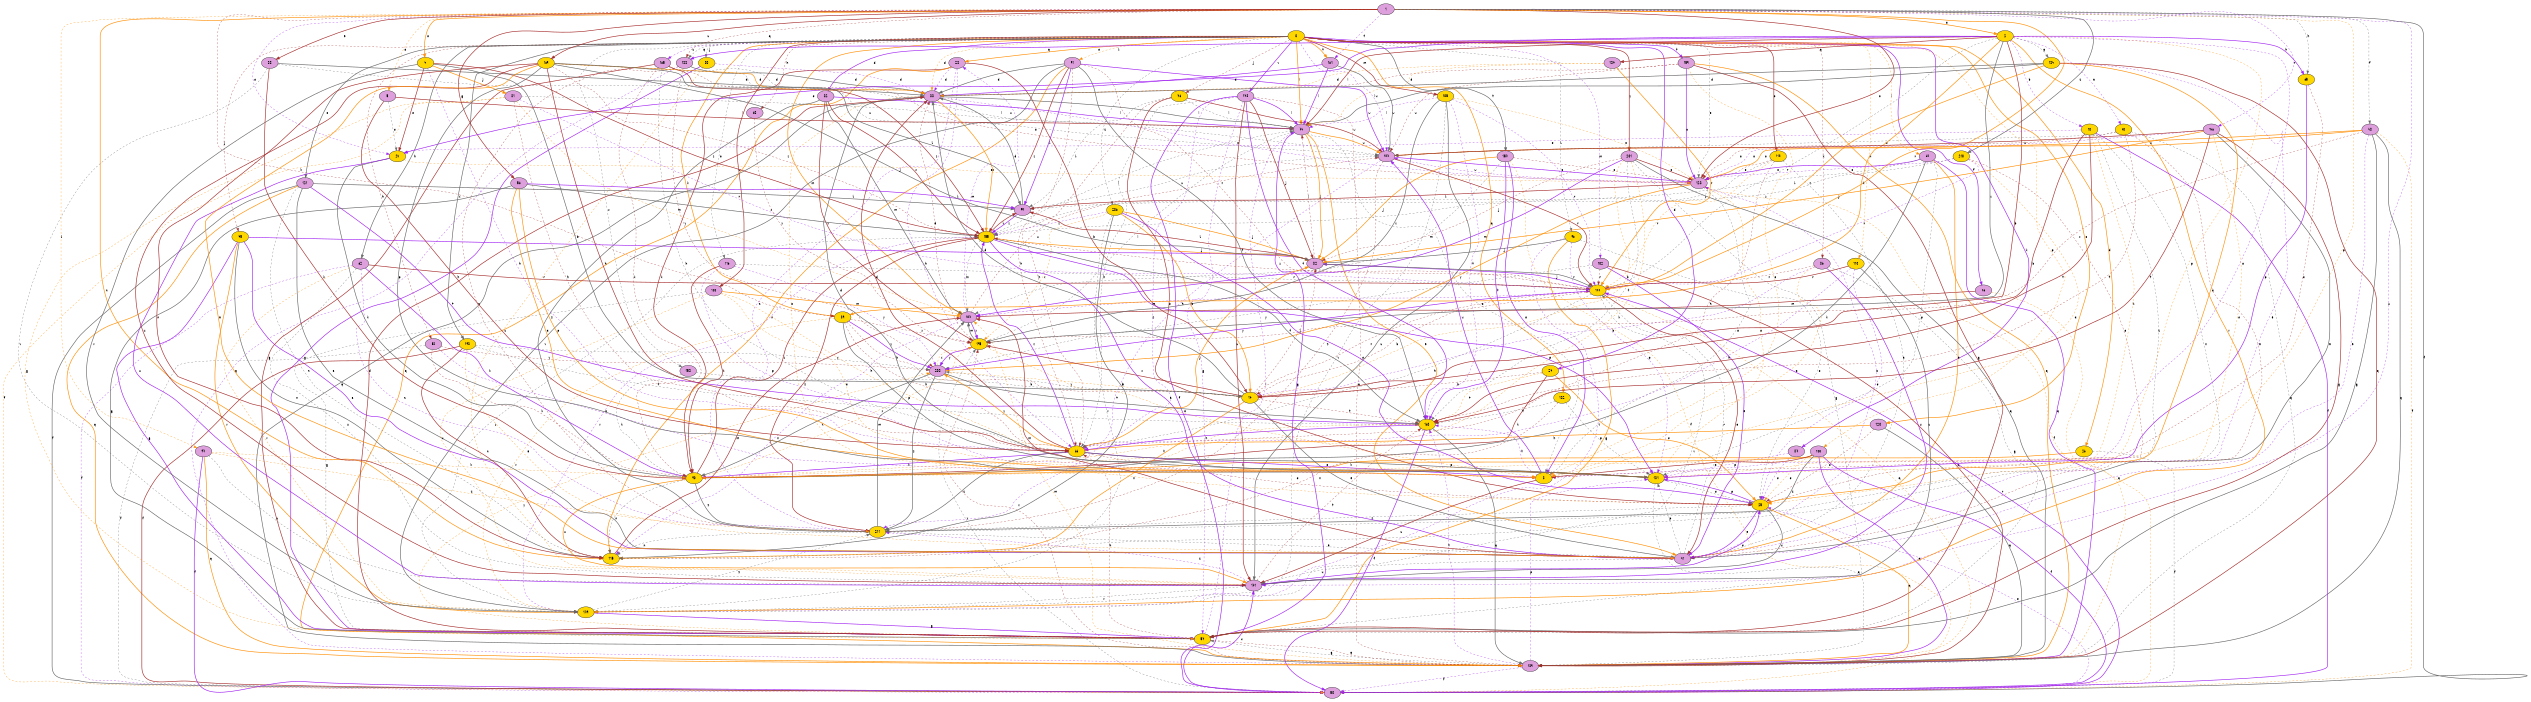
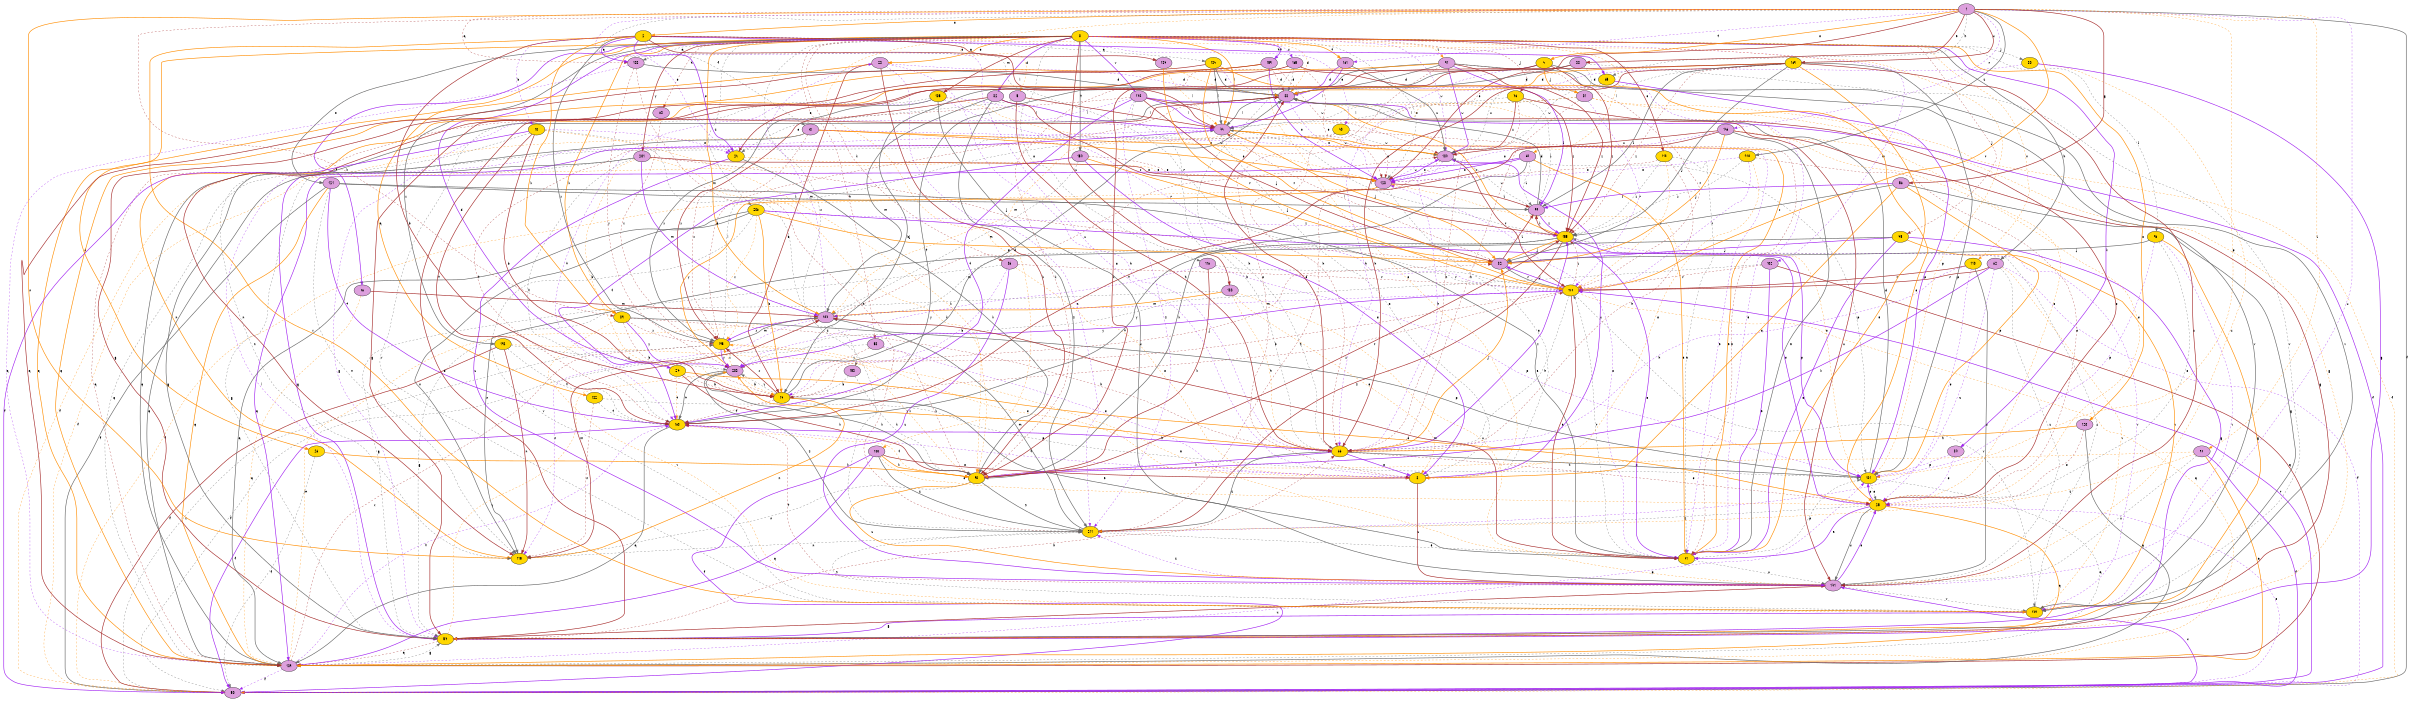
  strict digraph {
    fontname="Patrick Hand"
    node [fillcolor=plum fontname="Patrick Hand" style=filled]
    edge [color=gray40 fontname="Patrick Hand" style=bold]
    0 [fillcolor=gold]
    23
    26 [fillcolor=gold]
    27 [fillcolor=gold]
    32
    33
    46
    58
    62
    63
    68
    74
    75 [fillcolor=gold]
    76 [fillcolor=gold]
    80 [fillcolor=gold]
    86
    87
    89 [fillcolor=gold]
    91
    96 [fillcolor=gold]
    102
    105 [fillcolor=gold]
    107
    110 [fillcolor=gold]
    116
    118 [fillcolor=gold]
    120
    121
    123
    130
    132 [fillcolor=gold]
    133
    153
    157
    159
    161
    165
    178
    183
    187
    193 [fillcolor=gold]
    201
    206 [fillcolor=gold]
    17 [fillcolor=gold]
    66 [fillcolor=gold]
    90 [fillcolor=gold]
    211 [fillcolor=gold]
    139
    50
    163 [fillcolor=gold]
    25 [fillcolor=gold]
    195 [fillcolor=gold]
    155 [fillcolor=gold]
    8 [fillcolor=gold]
    203
    147 [fillcolor=gold]
    171
    179 [fillcolor=gold]
    131 [fillcolor=gold]
-   41
+   41 [fillcolor=gold]
    99
    82
    57 [fillcolor=gold]
    115 [fillcolor=gold]
    1
    2 [fillcolor=gold]
    4 [fillcolor=gold]
    5
    24 [fillcolor=gold]
    38
    48
    56
    65 [fillcolor=gold]
    97
    146
    169 [fillcolor=gold]
    210 [fillcolor=gold]
    10 [fillcolor=gold]
    40 [fillcolor=gold]
    134 [fillcolor=gold]
    137
    81
    0 -> 23 [color=darkorange label=c]
    0 -> 26 [color=darkorange label=d]
    0 -> 27 [color=purple label=d]
    0 -> 32 [color=purple label=d]
    0 -> 33 [color=darkorange label=d style=dashed]
    0 -> 46 [color=purple label=f]
    0 -> 58 [color=brown label=h style=dashed]
    0 -> 62 [label=h]
    0 -> 63 [color=brown label=h style=dashed]
    0 -> 68 [color=darkorange label=i style=dashed]
    0 -> 74 [color=darkorange label=i]
    0 -> 75 [color=brown label=j style=dashed]
    0 -> 76 [color=brown label=j style=dashed]
    0 -> 80 [label=j style=dashed]
    0 -> 86 [color=brown label=k style=dashed]
    0 -> 87 [color=purple label=k]
    0 -> 89 [color=darkorange label=k]
    0 -> 91 [color=darkorange label=l style=dashed]
    0 -> 96 [label=l style=dashed]
    0 -> 102 [color=purple label=m style=dashed]
    0 -> 105 [color=brown label=m]
    0 -> 107 [color=darkorange label=m]
    0 -> 110 [color=darkorange label=n style=dashed]
    0 -> 116 [label=o style=dashed]
    0 -> 118 [color=brown label=o]
    0 -> 120 [color=darkorange label=o]
    0 -> 121 [label=o]
    0 -> 123 [label=o style=dashed]
    0 -> 130 [color=darkorange label=p style=dashed]
    0 -> 132 [color=darkorange label=q]
    0 -> 133 [label=q style=dashed]
    0 -> 153 [label=s style=dashed]
    0 -> 157 [label=t]
    0 -> 159 [color=purple label=t]
    0 -> 161 [color=darkorange label=t]
    0 -> 165 [color=purple label=u style=dashed]
    0 -> 178 [color=purple label=v]
    0 -> 183 [color=brown label=w]
    0 -> 187 [color=purple label=w style=dashed]
    0 -> 193 [label=x]
    0 -> 201 [color=brown label=y]
    0 -> 206 [label=z style=dashed]
    23 -> 33 [color=purple label=d style=dashed]
    23 -> 17 [color=brown label=b]
    23 -> 66 [color=purple label=h style=dashed]
    23 -> 90 [color=brown label=k]
    23 -> 211 [color=purple label=z style=dashed]
    23 -> 139 [color=darkorange label=q]
    26 -> 90 [color=darkorange label=k]
    26 -> 50 [label=f style=dashed]
    27 -> 17 [color=brown label=b style=dashed]
    27 -> 90 [color=brown label=k]
    27 -> 163 [color=darkorange label=t style=dashed]
    27 -> 25 [color=darkorange label=c]
    32 -> 74 [color=purple label=i]
    32 -> 107 [label=m]
    32 -> 211 [label=z]
    32 -> 195 [color=brown label=x]
    32 -> 155 [color=brown label=s]
    33 -> 74 [label=i]
    33 -> 123 [color=purple label=o style=dashed]
    33 -> 139 [label=q]
    33 -> 25 [color=darkorange label=c style=dashed]
    33 -> 155 [color=darkorange label=s]
    46 -> 107 [color=brown label=m]
    46 -> 139 [color=darkorange label=q style=dashed]
    58 -> 90 [color=brown label=k style=dashed]
    58 -> 50 [label=f style=dashed]
    58 -> 8 [color=purple label=a style=dashed]
    58 -> 203 [color=brown label=y style=dashed]
    62 -> 90 [color=purple label=k]
    62 -> 211 [color=purple label=z style=dashed]
    62 -> 50 [color=purple label=f style=dashed]
    62 -> 147 [color=brown label=r]
    62 -> 171 [label=u style=dashed]
    62 -> 179 [color=darkorange label=v style=dashed]
    63 -> 195 [color=brown label=x style=dashed]
    68 -> 123 [color=purple label=o]
    68 -> 90 [label=k]
    68 -> 139 [color=purple label=q]
    68 -> 131 [label=p style=dashed]
    68 -> 41 [color=darkorange label=e]
    68 -> 99 [label=l style=dashed]
    74 -> 187 [color=darkorange label=w]
    74 -> 8 [label=a style=dashed]
    74 -> 41 [color=darkorange label=e]
    74 -> 82 [color=darkorange label=j]
    74 -> 57 [color=purple label=g]
    75 -> 179 [color=darkorange label=v]
    75 -> 41 [color=purple label=e]
    75 -> 82 [color=purple label=j]
    75 -> 57 [color=purple label=g]
    75 -> 115 [label=n]
    76 -> 74 [label=i style=dashed]
    76 -> 187 [color=brown label=w]
    76 -> 66 [color=brown label=h style=dashed]
    76 -> 25 [color=brown label=c]
    76 -> 99 [label=l style=dashed]
    80 -> 33 [color=purple label=d style=dashed]
    80 -> 171 [color=darkorange label=u style=dashed]
    80 -> 57 [color=purple label=g]
    86 -> 17 [color=purple label=b style=dashed]
    86 -> 8 [color=darkorange label=a style=dashed]
    86 -> 147 [color=brown label=r style=dashed]
    86 -> 171 [color=purple label=u]
    86 -> 57 [label=g style=dashed]
    87 -> 25 [color=purple label=c style=dashed]
    87 -> 131 [color=purple label=p style=dashed]
    89 -> 17 [color=brown label=b style=dashed]
    89 -> 66 [color=brown label=h style=dashed]
    89 -> 195 [color=brown label=x style=dashed]
    89 -> 203 [color=purple label=y]
    89 -> 179 [color=darkorange label=v style=dashed]
    89 -> 131 [label=p]
    91 -> 33 [label=d]
    91 -> 187 [color=purple label=w]
    91 -> 66 [color=brown label=h style=dashed]
    91 -> 163 [label=t]
    91 -> 155 [color=brown label=s]
    91 -> 147 [color=brown label=r style=dashed]
    91 -> 179 [label=v]
    91 -> 99 [color=purple label=l]
    91 -> 115 [color=darkorange label=n]
    96 -> 25 [label=c style=dashed]
    96 -> 179 [color=purple label=v style=dashed]
    96 -> 131 [color=purple label=p style=dashed]
    96 -> 82 [label=j]
    96 -> 57 [color=darkorange label=g]
    102 -> 139 [color=brown label=q]
    102 -> 203 [label=y style=dashed]
    102 -> 147 [color=brown label=r style=dashed]
    102 -> 41 [color=purple label=e]
    105 -> 74 [color=purple label=i style=dashed]
    105 -> 123 [color=darkorange label=o style=dashed]
    105 -> 163 [color=purple label=t style=dashed]
    105 -> 195 [label=x]
    105 -> 147 [color=purple label=r style=dashed]
    105 -> 171 [label=u]
    105 -> 179 [label=v style=dashed]
    107 -> 23 [color=purple label=m style=dashed]
    107 -> 187 [color=brown label=w style=dashed]
    107 -> 195 [color=purple label=x]
    107 -> 115 [color=purple label=n style=dashed]
    110 -> 66 [color=purple label=h style=dashed]
    110 -> 25 [color=purple label=c style=dashed]
    110 -> 147 [color=brown label=r]
    110 -> 171 [label=u]
    116 -> 90 [color=brown label=k]
    116 -> 203 [color=purple label=y style=dashed]
    116 -> 147 [label=r style=dashed]
    116 -> 131 [color=purple label=p style=dashed]
    118 -> 123 [color=brown label=o style=dashed]
    118 -> 66 [color=brown label=h style=dashed]
    118 -> 155 [label=s style=dashed]
    118 -> 147 [color=darkorange label=r style=dashed]
    118 -> 41 [label=e style=dashed]
    120 -> 66 [color=darkorange label=h]
    120 -> 139 [label=q]
    120 -> 25 [color=brown label=c style=dashed]
    121 -> 139 [color=darkorange label=q]
    121 -> 50 [label=f]
    121 -> 163 [color=purple label=t]
    121 -> 41 [label=e]
    121 -> 99 [label=l]
    121 -> 115 [label=n style=dashed]
    123 -> 187 [color=purple label=w style=dashed]
    123 -> 50 [color=darkorange label=f style=dashed]
    123 -> 8 [label=a style=dashed]
    123 -> 203 [color=darkorange label=y]
    123 -> 99 [color=brown label=l]
    130 -> 90 [color=darkorange label=k]
    130 -> 211 [label=z]
    130 -> 139 [color=purple label=q]
    130 -> 50 [color=purple label=f]
    130 -> 25 [color=darkorange label=c style=dashed]
    130 -> 8 [color=brown label=a]
    132 -> 163 [label=t style=dashed]
    132 -> 131 [label=p style=dashed]
    132 -> 115 [color=brown label=n style=dashed]
    133 -> 33 [label=d]
    133 -> 211 [color=brown label=z style=dashed]
    133 -> 139 [color=purple label=q style=dashed]
    133 -> 203 [color=brown label=y style=dashed]
    153 -> 17 [label=b style=dashed]
    153 -> 90 [label=k style=dashed]
    157 -> 107 [label=m style=dashed]
    157 -> 123 [color=brown label=o style=dashed]
    157 -> 50 [color=darkorange label=f style=dashed]
    157 -> 163 [color=purple label=t]
    157 -> 8 [color=purple label=a]
    157 -> 82 [color=darkorange label=j]
    159 -> 33 [color=brown label=d style=dashed]
    159 -> 123 [color=purple label=o]
    159 -> 187 [color=brown label=w style=dashed]
    159 -> 139 [color=darkorange label=q]
    159 -> 8 [color=darkorange label=a style=dashed]
    159 -> 57 [color=brown label=g]
    161 -> 33 [color=purple label=d]
    161 -> 74 [color=purple label=i]
    161 -> 187 [label=w]
    165 -> 33 [label=d style=dashed]
    165 -> 123 [color=brown label=o style=dashed]
    165 -> 66 [label=h style=dashed]
    165 -> 90 [color=brown label=k style=dashed]
    165 -> 155 [color=brown label=s]
    165 -> 57 [color=brown label=g]
    178 -> 74 [color=purple label=i]
    178 -> 66 [label=h style=dashed]
    178 -> 211 [color=purple label=z style=dashed]
    178 -> 139 [color=brown label=q style=dashed]
    178 -> 50 [color=purple label=f]
    178 -> 163 [color=purple label=t]
    178 -> 171 [color=brown label=u]
    178 -> 82 [color=brown label=j]
    178 -> 57 [color=purple label=g style=dashed]
    183 -> 107 [color=darkorange label=m]
    183 -> 66 [color=darkorange label=h style=dashed]
    183 -> 8 [color=darkorange label=a style=dashed]
    183 -> 171 [color=darkorange label=u style=dashed]
    183 -> 57 [label=g style=dashed]
    187 -> 123 [color=purple label=o]
    187 -> 66 [color=purple label=h style=dashed]
    187 -> 211 [color=brown label=z style=dashed]
    187 -> 147 [color=brown label=r]
    193 -> 50 [color=brown label=f]
    193 -> 163 [label=t style=dashed]
    193 -> 203 [label=y style=dashed]
    193 -> 41 [color=darkorange label=e style=dashed]
    193 -> 115 [color=brown label=n]
    201 -> 107 [color=purple label=m]
    201 -> 123 [color=brown label=o]
    201 -> 17 [color=darkorange label=b style=dashed]
    201 -> 90 [color=darkorange label=k style=dashed]
    201 -> 139 [label=q]
    201 -> 163 [label=t style=dashed]
    201 -> 82 [color=brown label=j style=dashed]
    201 -> 57 [label=g style=dashed]
    206 -> 17 [color=darkorange label=b]
-   48 -> 139 [label=q]
+   206 -> 139 [label=q]
    206 -> 25 [color=purple label=c]
    206 -> 195 [color=darkorange label=x style=dashed]
    206 -> 155 [color=purple label=s style=dashed]
    206 -> 179 [label=v style=dashed]
    206 -> 82 [color=darkorange label=j]
    206 -> 115 [label=n]
    17 -> 33 [label=d]
    17 -> 163 [color=brown label=t style=dashed]
    17 -> 195 [color=brown label=x]
    17 -> 203 [label=y style=dashed]
    17 -> 147 [color=brown label=r style=dashed]
    17 -> 41 [label=e]
    17 -> 82 [color=brown label=j style=dashed]
    17 -> 115 [color=darkorange label=n]
    66 -> 33 [color=brown label=d]
    66 -> 90 [color=purple label=k]
    66 -> 211 [label=z]
    66 -> 25 [color=brown label=c style=dashed]
    66 -> 155 [color=purple label=s]
    66 -> 8 [color=purple label=a]
    66 -> 203 [color=darkorange label=y]
    66 -> 131 [label=p]
    66 -> 82 [color=darkorange label=j]
    90 -> 211 [label=z]
    90 -> 163 [color=darkorange label=t style=dashed]
    90 -> 195 [color=darkorange label=x style=dashed]
    90 -> 155 [color=brown label=s]
    90 -> 171 [color=darkorange label=u]
    90 -> 115 [label=n style=dashed]
    211 -> 107 [label=m]
    211 -> 41 [label=e style=dashed]
    211 -> 115 [label=n style=dashed]
    139 -> 107 [color=darkorange label=m style=dashed]
    139 -> 50 [color=purple label=f style=dashed]
    139 -> 163 [color=purple label=t style=dashed]
    139 -> 195 [color=brown label=x style=dashed]
    139 -> 131 [color=purple label=p style=dashed]
    139 -> 57 [label=g style=dashed]
    50 -> 25 [color=purple label=c style=dashed]
    50 -> 195 [label=x style=dashed]
    50 -> 147 [color=purple label=r]
    50 -> 171 [color=purple label=u]
    163 -> 66 [color=purple label=h]
    163 -> 139 [label=q]
    163 -> 50 [color=purple label=f]
    25 -> 211 [label=z style=dashed]
    25 -> 139 [color=darkorange label=q]
    25 -> 171 [label=u]
    25 -> 131 [color=purple label=p]
    25 -> 41 [color=purple label=e]
    195 -> 33 [color=brown label=d style=dashed]
    195 -> 74 [label=i style=dashed]
    195 -> 107 [label=m]
    195 -> 8 [color=darkorange label=a style=dashed]
    195 -> 203 [color=purple label=y]
    155 -> 74 [label=i style=dashed]
    155 -> 107 [label=m style=dashed]
    155 -> 211 [color=brown label=z]
    155 -> 163 [label=t]
    155 -> 179 [color=purple label=v style=dashed]
    155 -> 131 [color=purple label=p]
    155 -> 41 [color=purple label=e]
    155 -> 99 [color=brown label=l]
    155 -> 82 [color=darkorange label=j]
    8 -> 187 [color=purple label=w]
    8 -> 163 [color=purple label=t style=dashed]
    8 -> 171 [color=brown label=u]
    203 -> 17 [color=darkorange label=b style=dashed]
    203 -> 90 [label=k]
    203 -> 211 [label=z]
    203 -> 163 [label=t]
    203 -> 195 [color=darkorange label=x style=dashed]
    147 -> 107 [color=purple label=m style=dashed]
    147 -> 17 [color=brown label=b style=dashed]
    147 -> 66 [label=h style=dashed]
    147 -> 139 [color=darkorange label=q style=dashed]
    147 -> 155 [color=brown label=s style=dashed]
    147 -> 203 [color=purple label=y]
    147 -> 179 [label=v style=dashed]
    147 -> 41 [color=brown label=e]
    147 -> 82 [color=purple label=j]
    171 -> 211 [color=purple label=z style=dashed]
    171 -> 163 [color=brown label=t style=dashed]
    171 -> 25 [color=purple label=c]
    171 -> 179 [label=v style=dashed]
    179 -> 211 [label=z style=dashed]
    179 -> 155 [label=s style=dashed]
    179 -> 57 [color=purple label=g]
    131 -> 33 [label=d]
    131 -> 123 [color=darkorange label=o style=dashed]
    131 -> 139 [label=q style=dashed]
    131 -> 25 [label=c style=dashed]
    41 -> 107 [color=brown label=m]
    41 -> 123 [color=purple label=o style=dashed]
    41 -> 147 [label=r style=dashed]
    41 -> 171 [label=u style=dashed]
    41 -> 131 [label=p style=dashed]
    99 -> 33 [label=d]
    99 -> 187 [label=w style=dashed]
    99 -> 155 [color=purple label=s]
    82 -> 74 [color=brown label=i style=dashed]
    82 -> 147 [label=r]
    82 -> 99 [color=brown label=l]
    57 -> 33 [color=brown label=d]
    57 -> 74 [color=purple label=i style=dashed]
    57 -> 66 [color=brown label=h style=dashed]
    57 -> 139 [color=brown label=q style=dashed]
    57 -> 203 [color=darkorange label=y style=dashed]
+   57 -> 171 [color=brown label=u]
    115 -> 107 [color=brown label=m]
    1 -> 89 [color=brown label=k style=dashed]
    1 -> 123 [color=brown label=o]
    1 -> 133 [color=brown label=q style=dashed]
    1 -> 161 [color=purple label=t style=dashed]
    1 -> 50 [label=f]
    1 -> 147 [color=darkorange label=r]
    1 -> 171 [color=purple label=u style=dashed]
    1 -> 131 [color=darkorange label=p style=dashed]
    1 -> 115 [color=darkorange label=n]
    1 -> 2 [color=darkorange label=a]
    1 -> 4 [color=darkorange label=a]
    1 -> 5 [color=darkorange label=a style=dashed]
    1 -> 24 [color=purple label=c style=dashed]
    1 -> 38 [color=brown label=e]
    1 -> 48 [label=f style=dashed]
    1 -> 56 [color=brown label=g]
    1 -> 65 [label=h style=dashed]
    1 -> 97 [color=darkorange label=l style=dashed]
    1 -> 146 [color=purple label=r style=dashed]
    1 -> 169 [color=brown label=u]
    1 -> 210 [label=z]
    2 -> 74 [color=brown label=i]
    2 -> 89 [color=darkorange label=k]
    2 -> 133 [color=purple label=q]
    2 -> 17 [color=brown label=b]
    2 -> 195 [label=x]
    2 -> 8 [color=purple label=a style=dashed]
    2 -> 147 [label=r style=dashed]
    2 -> 179 [color=darkorange label=v]
    2 -> 131 [color=darkorange label=p style=dashed]
    2 -> 24 [color=purple label=c]
    2 -> 65 [color=purple label=h]
    2 -> 10 [color=purple label=b style=dashed]
    2 -> 40 [color=purple label=e style=dashed]
    2 -> 134 [label=q style=dashed]
    2 -> 137 [color=brown label=q]
    4 -> 17 [label=b]
    4 -> 66 [color=purple label=h style=dashed]
    4 -> 155 [color=brown label=s]
    4 -> 179 [label=v]
    4 -> 24 [color=brown label=c]
    4 -> 81 [color=darkorange label=j]
    5 -> 74 [color=brown label=i]
    5 -> 66 [color=brown label=h]
    5 -> 24 [label=c style=dashed]
    24 -> 123 [color=darkorange label=o style=dashed]
    24 -> 90 [label=k]
    24 -> 171 [color=purple label=u]
    38 -> 33 [label=d]
    38 -> 187 [label=w style=dashed]
    38 -> 90 [color=brown label=k]
    38 -> 179 [label=v style=dashed]
    48 -> 123 [color=darkorange label=o]
    48 -> 187 [color=darkorange label=w]
    48 -> 50 [color=darkorange label=f style=dashed]
    48 -> 195 [color=brown label=x style=dashed]
    48 -> 41 [color=purple label=e style=dashed]
    48 -> 57 [label=g]
    56 -> 155 [label=s]
    56 -> 8 [color=darkorange label=a]
    56 -> 131 [color=darkorange label=p]
    56 -> 99 [color=purple label=l]
    56 -> 57 [label=g]
    65 -> 8 [color=brown label=a style=dashed]
    65 -> 131 [color=purple label=p]
    97 -> 90 [color=darkorange label=k style=dashed]
    97 -> 211 [color=darkorange label=z style=dashed]
    97 -> 139 [color=darkorange label=q]
    97 -> 50 [color=purple label=f]
    97 -> 171 [label=u style=dashed]
    146 -> 123 [color=purple label=o style=dashed]
    146 -> 187 [color=brown label=w]
    146 -> 163 [color=brown label=t]
    146 -> 25 [color=darkorange label=c style=dashed]
    146 -> 41 [label=e]
    146 -> 82 [color=darkorange label=j]
    146 -> 57 [color=brown label=g]
    169 -> 33 [color=darkorange label=d]
    169 -> 187 [label=w style=dashed]
    169 -> 66 [color=brown label=h]
    169 -> 155 [color=brown label=s style=dashed]
    169 -> 171 [color=brown label=u]
    169 -> 131 [label=p]
    169 -> 41 [color=darkorange label=e]
    169 -> 99 [label=l]
    169 -> 82 [label=j]
    169 -> 115 [color=brown label=n]
    210 -> 123 [color=purple label=o style=dashed]
    210 -> 25 [color=brown label=c style=dashed]
    210 -> 155 [label=s style=dashed]
    210 -> 8 [color=darkorange label=a style=dashed]
    210 -> 147 [color=purple label=r style=dashed]
    10 -> 17 [color=brown label=b]
    10 -> 90 [color=darkorange label=k style=dashed]
    10 -> 211 [label=z style=dashed]
    10 -> 50 [color=purple label=f]
    10 -> 163 [color=brown label=t]
    10 -> 115 [label=n style=dashed]
    10 -> 24 [color=purple label=c style=dashed]
    40 -> 123 [color=brown label=o style=dashed]
    40 -> 187 [label=w style=dashed]
    40 -> 139 [label=q style=dashed]
    40 -> 163 [color=brown label=t style=dashed]
    40 -> 41 [color=brown label=e style=dashed]
    134 -> 33 [label=d]
    134 -> 74 [label=i]
    134 -> 139 [color=brown label=q]
    134 -> 25 [color=darkorange label=c]
    134 -> 147 [color=darkorange label=r]
    134 -> 41 [color=purple label=e style=dashed]
    137 -> 33 [color=darkorange label=d style=dashed]
    137 -> 74 [color=darkorange label=i style=dashed]
    137 -> 147 [color=darkorange label=r]
    81 -> 74 [label=i style=dashed]
    81 -> 107 [color=darkorange label=m style=dashed]
    81 -> 66 [color=brown label=h style=dashed]
    81 -> 50 [color=darkorange label=f style=dashed]
    81 -> 147 [color=purple label=r style=dashed]
    81 -> 57 [color=darkorange label=g style=dashed]
  }
